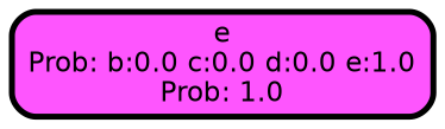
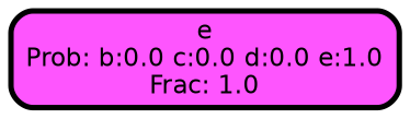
  graph {
    ranksep="0 equally"
    splines=straight
-   n1 [color=black fillcolor="#fe55fe" fontcolor=black fontname=helvetica label="e\nProb: b:0.0 c:0.0 d:0.0 e:1.0\nProb: 1.0" penwidth=3 shape=box style="filled, rounded"]
+   n1 [color=black fillcolor="#fe55fe" fontcolor=black fontname=helvetica label="e\nProb: b:0.0 c:0.0 d:0.0 e:1.0\nFrac: 1.0" penwidth=3 shape=box style="filled, rounded"]
    subgraph sub_1 {
      rank=same
    }
  }
